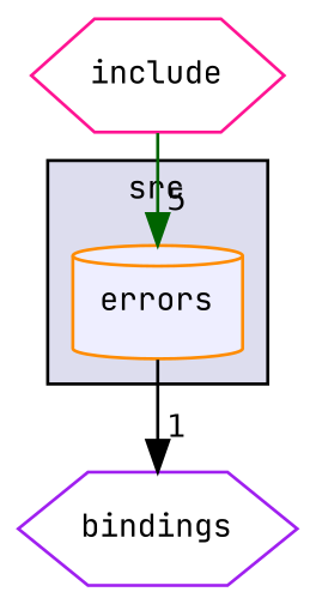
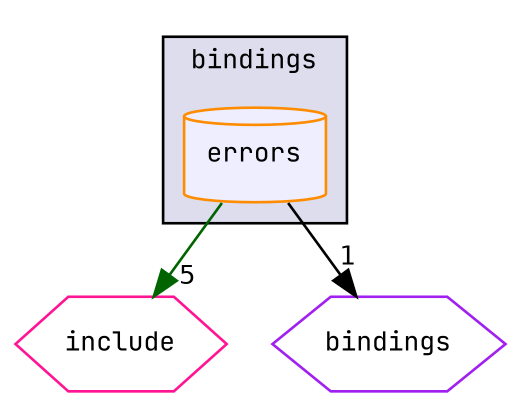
  digraph {
    compound=true
    fontname="JetBrains Mono"
    node [fillcolor=white fontname="JetBrains Mono" fontsize=10 shape=hexagon style=filled]
    edge [fontname="JetBrains Mono" labeldistance=1.5 labelfontname=Helvetica labelfontsize=10]
    n1 [color=darkorange fillcolor="#eeeeff" label=errors pencolor=black shape=cylinder]
    n2 [color=deeppink label=include]
    n3 [color=purple label=bindings]
    subgraph cluster_1 {
      bgcolor="#ddddee"
      fontsize=10
-     label=src
+     label=bindings
      pencolor=black
      n1
    }
-   n2 -> n1 [color=darkgreen headlabel=5]
+   n1 -> n2 [color=darkgreen headlabel=5]
    n1 -> n3 [color=black headlabel=1]
  }
